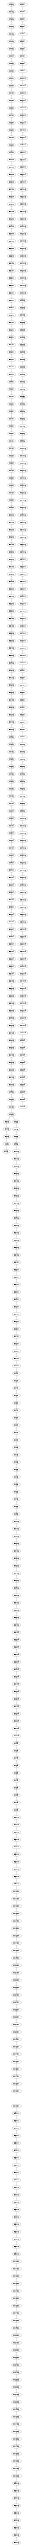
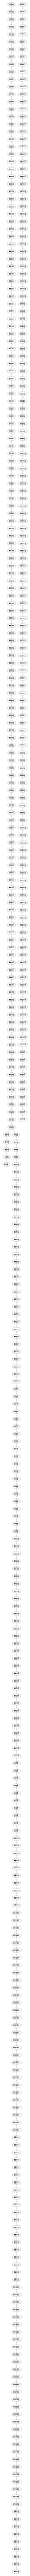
  graph {
    n_5_6
    n_4_6
    n_3_6
    n_2_6
    n_1_6
    n_0_6
    n_0_5
    n_0_4
    n_0_3
    n_0_2
    n_0_1
    n_0_0
    n_1_0
    n_2_0
    n_3_0
    n_4_0
    n_5_0
    n_6_0
    n_7_0
    n_8_0
    n_9_0
    n_10_0
    n_11_0
    n_12_0
    n_13_0
    n_14_0
    n_15_0
    n_16_0
    n_17_0
    n_18_0
    n_19_0
    n_20_0
    n_21_0
    n_22_0
    n_23_0
    n_24_0
    n_24_1
    n_23_1
    n_22_1
    n_21_1
    n_20_1
    n_19_1
    n_18_1
    n_17_1
    n_16_1
    n_15_1
    n_14_1
    n_13_1
    n_12_1
    n_11_1
    n_10_1
    n_9_1
    n_8_1
    n_7_1
    n_6_1
    n_5_1
    n_4_1
    n_3_1
    n_2_1
    n_1_1
    n_1_2
    n_2_2
    n_3_2
    n_4_2
    n_5_2
    n_6_2
    n_7_2
    n_8_2
    n_9_2
    n_10_2
    n_11_2
    n_12_2
    n_13_2
    n_14_2
    n_15_2
    n_16_2
    n_17_2
    n_18_2
    n_19_2
    n_20_2
    n_21_2
    n_22_2
    n_23_2
    n_24_2
    n_24_3
    n_23_3
    n_22_3
    n_21_3
    n_20_3
    n_19_3
    n_18_3
    n_17_3
    n_16_3
    n_15_3
    n_14_3
    n_13_3
    n_12_3
    n_11_3
    n_10_3
    n_9_3
    n_8_3
    n_7_3
    n_6_3
    n_5_3
    n_4_3
    n_3_3
    n_2_3
    n_1_3
    n_1_4
    n_2_4
    n_3_4
    n_4_4
    n_5_4
    n_6_4
    n_7_4
    n_8_4
    n_9_4
    n_10_4
    n_11_4
    n_12_4
    n_13_4
    n_14_4
    n_15_4
    n_16_4
    n_17_4
    n_18_4
    n_19_4
    n_20_4
    n_21_4
    n_22_4
    n_23_4
    n_24_4
    n_24_5
    n_23_5
    n_22_5
    n_21_5
    n_20_5
    n_19_5
    n_18_5
    n_17_5
    n_16_5
    n_15_5
    n_14_5
    n_13_5
    n_12_5
    n_11_5
    n_10_5
    n_9_5
    n_8_5
    n_7_5
    n_6_5
    n_5_5
    n_6_6
    n_4_5
    n_7_6
    n_3_5
    n_8_6
    n_2_5
    n_1_5
    n_9_6
    n_10_6
    n_11_6
    n_12_6
    n_13_6
    n_14_6
    n_15_6
    n_16_6
    n_17_6
    n_18_6
    n_19_6
    n_20_6
    n_21_6
    n_22_6
    n_23_6
    n_24_6
    n_24_7
    n_23_7
    n_22_7
    n_21_7
    n_20_7
    n_19_7
    n_18_7
    n_17_7
    n_16_7
    n_15_7
    n_14_7
    n_13_7
    n_12_7
    n_11_7
    n_10_7
    n_9_7
    n_8_7
    n_7_7
    n_6_7
    n_5_7
    n_4_7
    n_3_7
    n_2_7
    n_1_7
    n_0_7
    n_0_8
    n_1_8
    n_2_8
    n_3_8
    n_4_8
    n_5_8
    n_6_8
    n_7_8
    n_8_8
    n_9_8
    n_10_8
    n_11_8
    n_12_8
    n_13_8
    n_14_8
    n_15_8
    n_16_8
    n_17_8
    n_18_8
    n_19_8
    n_20_8
    n_21_8
    n_22_8
    n_23_8
    n_24_8
    n_24_9
    n_23_9
    n_22_9
    n_21_9
    n_20_9
    n_19_9
    n_18_9
    n_17_9
    n_16_9
    n_15_9
    n_14_9
    n_13_9
    n_12_9
    n_11_9
    n_10_9
    n_9_9
    n_8_9
    n_7_9
    n_6_9
    n_5_9
    n_4_9
    n_3_9
    n_2_9
    n_1_9
    n_0_9
    n_0_10
    n_1_10
    n_2_10
    n_3_10
    n_4_10
    n_5_10
    n_6_10
    n_7_10
    n_8_10
    n_9_10
    n_10_10
    n_11_10
    n_12_10
    n_13_10
    n_14_10
    n_15_10
    n_16_10
    n_17_10
    n_18_10
    n_19_10
    n_20_10
    n_21_10
    n_22_10
    n_23_10
    n_24_10
    n_24_11
    n_23_11
    n_22_11
    n_21_11
    n_20_11
    n_19_11
    n_18_11
    n_17_11
    n_16_11
    n_15_11
    n_14_11
    n_13_11
    n_12_11
+   n_11_11
    n_10_11
    n_9_11
    n_8_11
    n_7_11
    n_6_11
    n_5_11
    n_4_11
    n_3_11
    n_2_11
    n_1_11
    n_0_11
    n_0_12
    n_1_12
    n_2_12
    n_3_12
    n_4_12
    n_5_12
    n_6_12
    n_7_12
    n_8_12
    n_9_12
    n_10_12
    n_11_12
    n_12_12
    n_13_12
    n_14_12
    n_15_12
    n_16_12
    n_17_12
    n_18_12
    n_19_12
    n_20_12
    n_21_12
    n_22_12
    n_23_12
    n_24_12
    n_24_13
    n_23_13
    n_22_13
    n_21_13
    n_20_13
    n_19_13
    n_18_13
    n_17_13
    n_16_13
    n_15_13
    n_14_13
    n_13_13
    n_12_13
    n_11_13
    n_10_13
    n_9_13
    n_8_13
    n_7_13
    n_6_13
    n_5_13
    n_4_13
    n_3_13
    n_2_13
    n_1_13
    n_0_14
    n_1_14
    n_2_14
    n_3_14
    n_4_14
    n_5_14
    n_6_14
    n_7_14
    n_8_14
    n_9_14
    n_10_14
    n_11_14
    n_12_14
    n_13_14
    n_14_14
    n_15_14
    n_16_14
    n_17_14
    n_18_14
    n_19_14
    n_20_14
    n_21_14
    n_22_14
    n_23_14
    n_24_14
    n_24_15
    n_23_15
    n_22_15
    n_21_15
    n_20_15
    n_19_15
    n_18_15
    n_17_15
    n_16_15
    n_15_15
    n_14_15
    n_13_15
    n_12_15
    n_11_15
    n_10_15
    n_9_15
    n_8_15
    n_7_15
    n_6_15
    n_5_15
    n_4_15
    n_3_15
    n_2_15
    n_1_15
    n_0_15
    n_0_16
    n_1_16
    n_2_16
    n403 [label=n_3_56]
    n_4_16
    n_5_16
    n_6_16
    n_7_16
    n_8_16
    n_9_16
    n_10_16
    n_11_16
    n_12_16
    n_13_16
    n_14_16
    n_15_16
    n_16_16
    n_17_16
    n_18_16
    n_19_16
    n_20_16
    n_21_16
    n_22_16
    n_23_16
    n_24_16
    n_24_17
    n_23_17
    n_22_17
    n_21_17
    n_20_17
    n_19_17
    n_18_17
    n_17_17
    n_16_17
    n_15_17
    n_14_17
    n_13_17
    n_12_17
    n_11_17
    n_10_17
    n_9_17
    n_8_17
    n_7_17
    n_6_17
    n_5_17
    n_4_17
    n_3_17
    n_2_17
    n_1_17
    n_0_17
    n_0_18
    n_1_18
    n_2_18
    n_3_18
    n_4_18
    n_5_18
    n_6_18
    n_7_18
    n_8_18
    n_9_18
    n_10_18
    n_11_18
    n_12_18
    n_13_18
    n_14_18
    n_15_18
    n_16_18
    n_17_18
    n_18_18
    n_19_18
    n_20_18
    n_21_18
    n_22_18
    n_23_18
    n_24_18
    n_24_19
    n_23_19
    n_22_19
    n_21_19
    n_20_19
    n_19_19
    n_18_19
    n_17_19
    n_16_19
    n_15_19
    n_14_19
    n_13_19
    n_12_19
    n_11_19
    n_10_19
    n_9_19
    n_8_19
    n_7_19
    n_6_19
    n_5_19
    n_4_19
    n_3_19
    n_2_19
    n_1_19
    n_0_19
    n_5_6 -- n_4_6
    n_4_6 -- n_3_6
    n_3_6 -- n_2_6
    n_2_6 -- n_1_6
    n_1_6 -- n_0_6
    n_0_6 -- n_0_5
    n_0_5 -- n_0_4
    n_0_4 -- n_0_3
    n_0_3 -- n_0_2
    n_0_2 -- n_0_1
    n_0_1 -- n_0_0
    n_0_0 -- n_1_0
    n_1_0 -- n_2_0
    n_2_0 -- n_3_0
    n_3_0 -- n_4_0
    n_4_0 -- n_5_0
    n_5_0 -- n_6_0
    n_6_0 -- n_7_0
    n_7_0 -- n_8_0
    n_8_0 -- n_9_0
    n_9_0 -- n_10_0
    n_10_0 -- n_11_0
    n_11_0 -- n_12_0
    n_12_0 -- n_13_0
    n_13_0 -- n_14_0
    n_14_0 -- n_15_0
    n_15_0 -- n_16_0
    n_16_0 -- n_17_0
    n_17_0 -- n_18_0
    n_18_0 -- n_19_0
    n_19_0 -- n_20_0
    n_20_0 -- n_21_0
    n_21_0 -- n_22_0
    n_22_0 -- n_23_0
    n_23_0 -- n_24_0
    n_24_0 -- n_24_1
    n_24_1 -- n_23_1
    n_23_1 -- n_22_1
    n_22_1 -- n_21_1
    n_21_1 -- n_20_1
    n_20_1 -- n_19_1
    n_19_1 -- n_18_1
    n_18_1 -- n_17_1
    n_17_1 -- n_16_1
    n_16_1 -- n_15_1
    n_15_1 -- n_14_1
    n_14_1 -- n_13_1
    n_13_1 -- n_12_1
    n_12_1 -- n_11_1
    n_11_1 -- n_10_1
    n_10_1 -- n_9_1
    n_9_1 -- n_8_1
    n_8_1 -- n_7_1
    n_7_1 -- n_6_1
    n_6_1 -- n_5_1
    n_5_1 -- n_4_1
    n_4_1 -- n_3_1
    n_3_1 -- n_2_1
    n_2_1 -- n_1_1
    n_1_1 -- n_1_2
    n_1_2 -- n_2_2
    n_2_2 -- n_3_2
    n_3_2 -- n_4_2
    n_4_2 -- n_5_2
    n_5_2 -- n_6_2
    n_6_2 -- n_7_2
    n_7_2 -- n_8_2
    n_8_2 -- n_9_2
    n_9_2 -- n_10_2
    n_10_2 -- n_11_2
    n_11_2 -- n_12_2
    n_12_2 -- n_13_2
    n_13_2 -- n_14_2
    n_14_2 -- n_15_2
    n_15_2 -- n_16_2
    n_16_2 -- n_17_2
    n_17_2 -- n_18_2
    n_18_2 -- n_19_2
    n_19_2 -- n_20_2
    n_20_2 -- n_21_2
    n_21_2 -- n_22_2
    n_22_2 -- n_23_2
    n_23_2 -- n_24_2
    n_24_2 -- n_24_3
    n_24_3 -- n_23_3
    n_23_3 -- n_22_3
    n_22_3 -- n_21_3
    n_21_3 -- n_20_3
    n_20_3 -- n_19_3
    n_19_3 -- n_18_3
    n_18_3 -- n_17_3
    n_17_3 -- n_16_3
    n_16_3 -- n_15_3
    n_15_3 -- n_14_3
    n_14_3 -- n_13_3
    n_13_3 -- n_12_3
    n_12_3 -- n_11_3
    n_11_3 -- n_10_3
    n_10_3 -- n_9_3
    n_9_3 -- n_8_3
    n_8_3 -- n_7_3
    n_7_3 -- n_6_3
    n_6_3 -- n_5_3
    n_5_3 -- n_4_3
    n_4_3 -- n_3_3
    n_3_3 -- n_2_3
    n_2_3 -- n_1_3
    n_1_3 -- n_1_4
    n_1_4 -- n_2_4
    n_2_4 -- n_3_4
    n_3_4 -- n_4_4
    n_4_4 -- n_5_4
    n_5_4 -- n_6_4
    n_6_4 -- n_7_4
    n_7_4 -- n_8_4
    n_8_4 -- n_9_4
    n_9_4 -- n_10_4
    n_10_4 -- n_11_4
    n_11_4 -- n_12_4
    n_12_4 -- n_13_4
    n_13_4 -- n_14_4
    n_14_4 -- n_15_4
    n_15_4 -- n_16_4
    n_16_4 -- n_17_4
    n_17_4 -- n_18_4
    n_18_4 -- n_19_4
    n_19_4 -- n_20_4
    n_20_4 -- n_21_4
    n_21_4 -- n_22_4
    n_22_4 -- n_23_4
    n_23_4 -- n_24_4
    n_24_4 -- n_24_5
    n_24_5 -- n_23_5
    n_23_5 -- n_22_5
    n_22_5 -- n_21_5
    n_21_5 -- n_20_5
    n_20_5 -- n_19_5
    n_19_5 -- n_18_5
    n_18_5 -- n_17_5
    n_17_5 -- n_16_5
    n_16_5 -- n_15_5
    n_15_5 -- n_14_5
    n_14_5 -- n_13_5
    n_13_5 -- n_12_5
    n_12_5 -- n_11_5
    n_11_5 -- n_10_5
    n_10_5 -- n_9_5
    n_9_5 -- n_8_5
    n_8_5 -- n_7_5
    n_7_5 -- n_6_5
    n_6_5 -- n_5_5
    n_6_5 -- n_6_6
    n_5_5 -- n_4_5
    n_6_6 -- n_7_6
    n_4_5 -- n_3_5
    n_7_6 -- n_8_6
    n_3_5 -- n_2_5
    n_8_6 -- n_9_6
    n_2_5 -- n_1_5
    n_9_6 -- n_10_6
    n_10_6 -- n_11_6
    n_11_6 -- n_12_6
    n_12_6 -- n_13_6
    n_13_6 -- n_14_6
    n_14_6 -- n_15_6
    n_15_6 -- n_16_6
    n_16_6 -- n_17_6
    n_17_6 -- n_18_6
    n_18_6 -- n_19_6
    n_19_6 -- n_20_6
    n_20_6 -- n_21_6
    n_21_6 -- n_22_6
    n_22_6 -- n_23_6
    n_23_6 -- n_24_6
    n_24_6 -- n_24_7
    n_24_7 -- n_23_7
    n_23_7 -- n_22_7
    n_22_7 -- n_21_7
    n_21_7 -- n_20_7
    n_20_7 -- n_19_7
    n_19_7 -- n_18_7
    n_18_7 -- n_17_7
    n_17_7 -- n_16_7
    n_16_7 -- n_15_7
    n_15_7 -- n_14_7
    n_14_7 -- n_13_7
    n_13_7 -- n_12_7
    n_12_7 -- n_11_7
    n_11_7 -- n_10_7
    n_10_7 -- n_9_7
    n_9_7 -- n_8_7
    n_8_7 -- n_7_7
    n_7_7 -- n_6_7
    n_6_7 -- n_5_7
    n_5_7 -- n_4_7
    n_4_7 -- n_3_7
    n_3_7 -- n_2_7
    n_2_7 -- n_1_7
    n_1_7 -- n_0_7
    n_0_7 -- n_0_8
    n_0_8 -- n_1_8
    n_1_8 -- n_2_8
    n_2_8 -- n_3_8
    n_3_8 -- n_4_8
    n_4_8 -- n_5_8
    n_5_8 -- n_6_8
    n_6_8 -- n_7_8
    n_7_8 -- n_8_8
    n_8_8 -- n_9_8
    n_9_8 -- n_10_8
    n_10_8 -- n_11_8
    n_11_8 -- n_12_8
    n_12_8 -- n_13_8
    n_13_8 -- n_14_8
    n_14_8 -- n_15_8
    n_15_8 -- n_16_8
    n_16_8 -- n_17_8
    n_17_8 -- n_18_8
    n_18_8 -- n_19_8
    n_19_8 -- n_20_8
    n_20_8 -- n_21_8
    n_21_8 -- n_22_8
    n_22_8 -- n_23_8
    n_23_8 -- n_24_8
    n_24_8 -- n_24_9
    n_24_9 -- n_23_9
    n_23_9 -- n_22_9
    n_22_9 -- n_21_9
    n_21_9 -- n_20_9
    n_20_9 -- n_19_9
    n_19_9 -- n_18_9
    n_18_9 -- n_17_9
    n_17_9 -- n_16_9
    n_16_9 -- n_15_9
    n_15_9 -- n_14_9
    n_14_9 -- n_13_9
    n_13_9 -- n_12_9
    n_12_9 -- n_11_9
    n_11_9 -- n_10_9
    n_10_9 -- n_9_9
    n_9_9 -- n_8_9
    n_8_9 -- n_7_9
    n_7_9 -- n_6_9
    n_6_9 -- n_5_9
    n_5_9 -- n_4_9
    n_4_9 -- n_3_9
    n_3_9 -- n_2_9
    n_2_9 -- n_1_9
    n_1_9 -- n_0_9
    n_0_9 -- n_0_10
    n_0_10 -- n_1_10
    n_1_10 -- n_2_10
    n_2_10 -- n_3_10
    n_3_10 -- n_4_10
    n_4_10 -- n_5_10
    n_5_10 -- n_6_10
    n_6_10 -- n_7_10
    n_7_10 -- n_8_10
    n_8_10 -- n_9_10
    n_9_10 -- n_10_10
    n_10_10 -- n_11_10
    n_11_10 -- n_12_10
    n_12_10 -- n_13_10
    n_13_10 -- n_14_10
    n_14_10 -- n_15_10
    n_15_10 -- n_16_10
    n_16_10 -- n_17_10
    n_17_10 -- n_18_10
    n_18_10 -- n_19_10
    n_19_10 -- n_20_10
    n_20_10 -- n_21_10
    n_21_10 -- n_22_10
    n_22_10 -- n_23_10
    n_23_10 -- n_24_10
    n_24_10 -- n_24_11
    n_24_11 -- n_23_11
    n_23_11 -- n_22_11
    n_22_11 -- n_21_11
    n_21_11 -- n_20_11
    n_20_11 -- n_19_11
    n_19_11 -- n_18_11
    n_18_11 -- n_17_11
    n_17_11 -- n_16_11
    n_16_11 -- n_15_11
    n_15_11 -- n_14_11
    n_14_11 -- n_13_11
    n_13_11 -- n_12_11
+   n_12_11 -- n_11_11
+   n_11_11 -- n_10_11
    n_10_11 -- n_9_11
    n_9_11 -- n_8_11
    n_8_11 -- n_7_11
    n_7_11 -- n_6_11
    n_6_11 -- n_5_11
    n_5_11 -- n_4_11
    n_4_11 -- n_3_11
    n_3_11 -- n_2_11
    n_2_11 -- n_1_11
    n_1_11 -- n_0_11
    n_0_11 -- n_0_12
    n_0_12 -- n_1_12
    n_1_12 -- n_2_12
    n_2_12 -- n_3_12
    n_3_12 -- n_4_12
    n_4_12 -- n_5_12
    n_5_12 -- n_6_12
    n_6_12 -- n_7_12
    n_7_12 -- n_8_12
    n_8_12 -- n_9_12
    n_9_12 -- n_10_12
    n_10_12 -- n_11_12
    n_11_12 -- n_12_12
    n_12_12 -- n_13_12
    n_13_12 -- n_14_12
    n_14_12 -- n_15_12
    n_15_12 -- n_16_12
    n_16_12 -- n_17_12
    n_17_12 -- n_18_12
    n_18_12 -- n_19_12
    n_19_12 -- n_20_12
    n_20_12 -- n_21_12
    n_21_12 -- n_22_12
    n_22_12 -- n_23_12
    n_23_12 -- n_24_12
    n_24_12 -- n_24_13
    n_24_13 -- n_23_13
    n_23_13 -- n_22_13
    n_22_13 -- n_21_13
    n_21_13 -- n_20_13
    n_20_13 -- n_19_13
    n_19_13 -- n_18_13
    n_18_13 -- n_17_13
    n_17_13 -- n_16_13
    n_16_13 -- n_15_13
    n_15_13 -- n_14_13
    n_14_13 -- n_13_13
    n_13_13 -- n_12_13
    n_12_13 -- n_11_13
    n_11_13 -- n_10_13
    n_10_13 -- n_9_13
    n_9_13 -- n_8_13
    n_8_13 -- n_7_13
    n_7_13 -- n_6_13
    n_6_13 -- n_5_13
    n_5_13 -- n_4_13
    n_4_13 -- n_3_13
    n_3_13 -- n_2_13
    n_2_13 -- n_1_13
    n_0_14 -- n_1_14
    n_1_14 -- n_2_14
    n_2_14 -- n_3_14
    n_3_14 -- n_4_14
    n_4_14 -- n_5_14
    n_5_14 -- n_6_14
    n_6_14 -- n_7_14
    n_7_14 -- n_8_14
    n_8_14 -- n_9_14
    n_9_14 -- n_10_14
    n_10_14 -- n_11_14
    n_11_14 -- n_12_14
    n_12_14 -- n_13_14
    n_13_14 -- n_14_14
    n_14_14 -- n_15_14
    n_15_14 -- n_16_14
    n_16_14 -- n_17_14
    n_17_14 -- n_18_14
    n_18_14 -- n_19_14
    n_19_14 -- n_20_14
    n_20_14 -- n_21_14
    n_21_14 -- n_22_14
    n_22_14 -- n_23_14
    n_23_14 -- n_24_14
    n_24_14 -- n_24_15
    n_24_15 -- n_23_15
    n_23_15 -- n_22_15
    n_22_15 -- n_21_15
    n_21_15 -- n_20_15
    n_20_15 -- n_19_15
    n_19_15 -- n_18_15
    n_18_15 -- n_17_15
    n_17_15 -- n_16_15
    n_16_15 -- n_15_15
    n_15_15 -- n_14_15
    n_14_15 -- n_13_15
    n_13_15 -- n_12_15
    n_12_15 -- n_11_15
    n_11_15 -- n_10_15
    n_10_15 -- n_9_15
    n_9_15 -- n_8_15
    n_8_15 -- n_7_15
    n_7_15 -- n_6_15
    n_6_15 -- n_5_15
    n_5_15 -- n_4_15
    n_4_15 -- n_3_15
    n_3_15 -- n_2_15
    n_2_15 -- n_1_15
    n_1_15 -- n_0_15
    n_0_15 -- n_0_16
    n_0_16 -- n_1_16
    n_1_16 -- n_2_16
    n_2_16 -- n403
    n403 -- n_4_16
    n_4_16 -- n_5_16
    n_5_16 -- n_6_16
    n_6_16 -- n_7_16
    n_7_16 -- n_8_16
    n_8_16 -- n_9_16
    n_9_16 -- n_10_16
    n_10_16 -- n_11_16
    n_11_16 -- n_12_16
    n_12_16 -- n_13_16
    n_13_16 -- n_14_16
    n_14_16 -- n_15_16
    n_15_16 -- n_16_16
    n_16_16 -- n_17_16
    n_17_16 -- n_18_16
    n_18_16 -- n_19_16
    n_19_16 -- n_20_16
    n_20_16 -- n_21_16
    n_21_16 -- n_22_16
    n_22_16 -- n_23_16
    n_23_16 -- n_24_16
    n_24_16 -- n_24_17
    n_24_17 -- n_23_17
    n_23_17 -- n_22_17
    n_22_17 -- n_21_17
    n_21_17 -- n_20_17
    n_20_17 -- n_19_17
    n_19_17 -- n_18_17
    n_18_17 -- n_17_17
    n_17_17 -- n_16_17
    n_16_17 -- n_15_17
    n_15_17 -- n_14_17
    n_14_17 -- n_13_17
    n_13_17 -- n_12_17
    n_12_17 -- n_11_17
    n_11_17 -- n_10_17
    n_10_17 -- n_9_17
    n_9_17 -- n_8_17
    n_8_17 -- n_7_17
    n_7_17 -- n_6_17
    n_6_17 -- n_5_17
    n_5_17 -- n_4_17
    n_4_17 -- n_3_17
    n_3_17 -- n_2_17
    n_2_17 -- n_1_17
    n_1_17 -- n_0_17
    n_0_17 -- n_0_18
    n_0_18 -- n_1_18
    n_1_18 -- n_2_18
    n_2_18 -- n_3_18
    n_3_18 -- n_4_18
    n_4_18 -- n_5_18
    n_5_18 -- n_6_18
    n_6_18 -- n_7_18
    n_7_18 -- n_8_18
    n_8_18 -- n_9_18
    n_9_18 -- n_10_18
    n_10_18 -- n_11_18
    n_11_18 -- n_12_18
    n_12_18 -- n_13_18
    n_13_18 -- n_14_18
    n_14_18 -- n_15_18
    n_15_18 -- n_16_18
    n_16_18 -- n_17_18
    n_17_18 -- n_18_18
    n_18_18 -- n_19_18
    n_19_18 -- n_20_18
    n_20_18 -- n_21_18
    n_21_18 -- n_22_18
    n_22_18 -- n_23_18
    n_23_18 -- n_24_18
    n_24_18 -- n_24_19
    n_24_19 -- n_23_19
    n_23_19 -- n_22_19
    n_22_19 -- n_21_19
    n_21_19 -- n_20_19
    n_20_19 -- n_19_19
    n_19_19 -- n_18_19
    n_18_19 -- n_17_19
    n_17_19 -- n_16_19
    n_16_19 -- n_15_19
    n_15_19 -- n_14_19
    n_14_19 -- n_13_19
    n_13_19 -- n_12_19
    n_12_19 -- n_11_19
    n_11_19 -- n_10_19
    n_10_19 -- n_9_19
    n_9_19 -- n_8_19
    n_8_19 -- n_7_19
    n_7_19 -- n_6_19
    n_6_19 -- n_5_19
    n_5_19 -- n_4_19
    n_4_19 -- n_3_19
    n_3_19 -- n_2_19
    n_2_19 -- n_1_19
    n_1_19 -- n_0_19
  }
